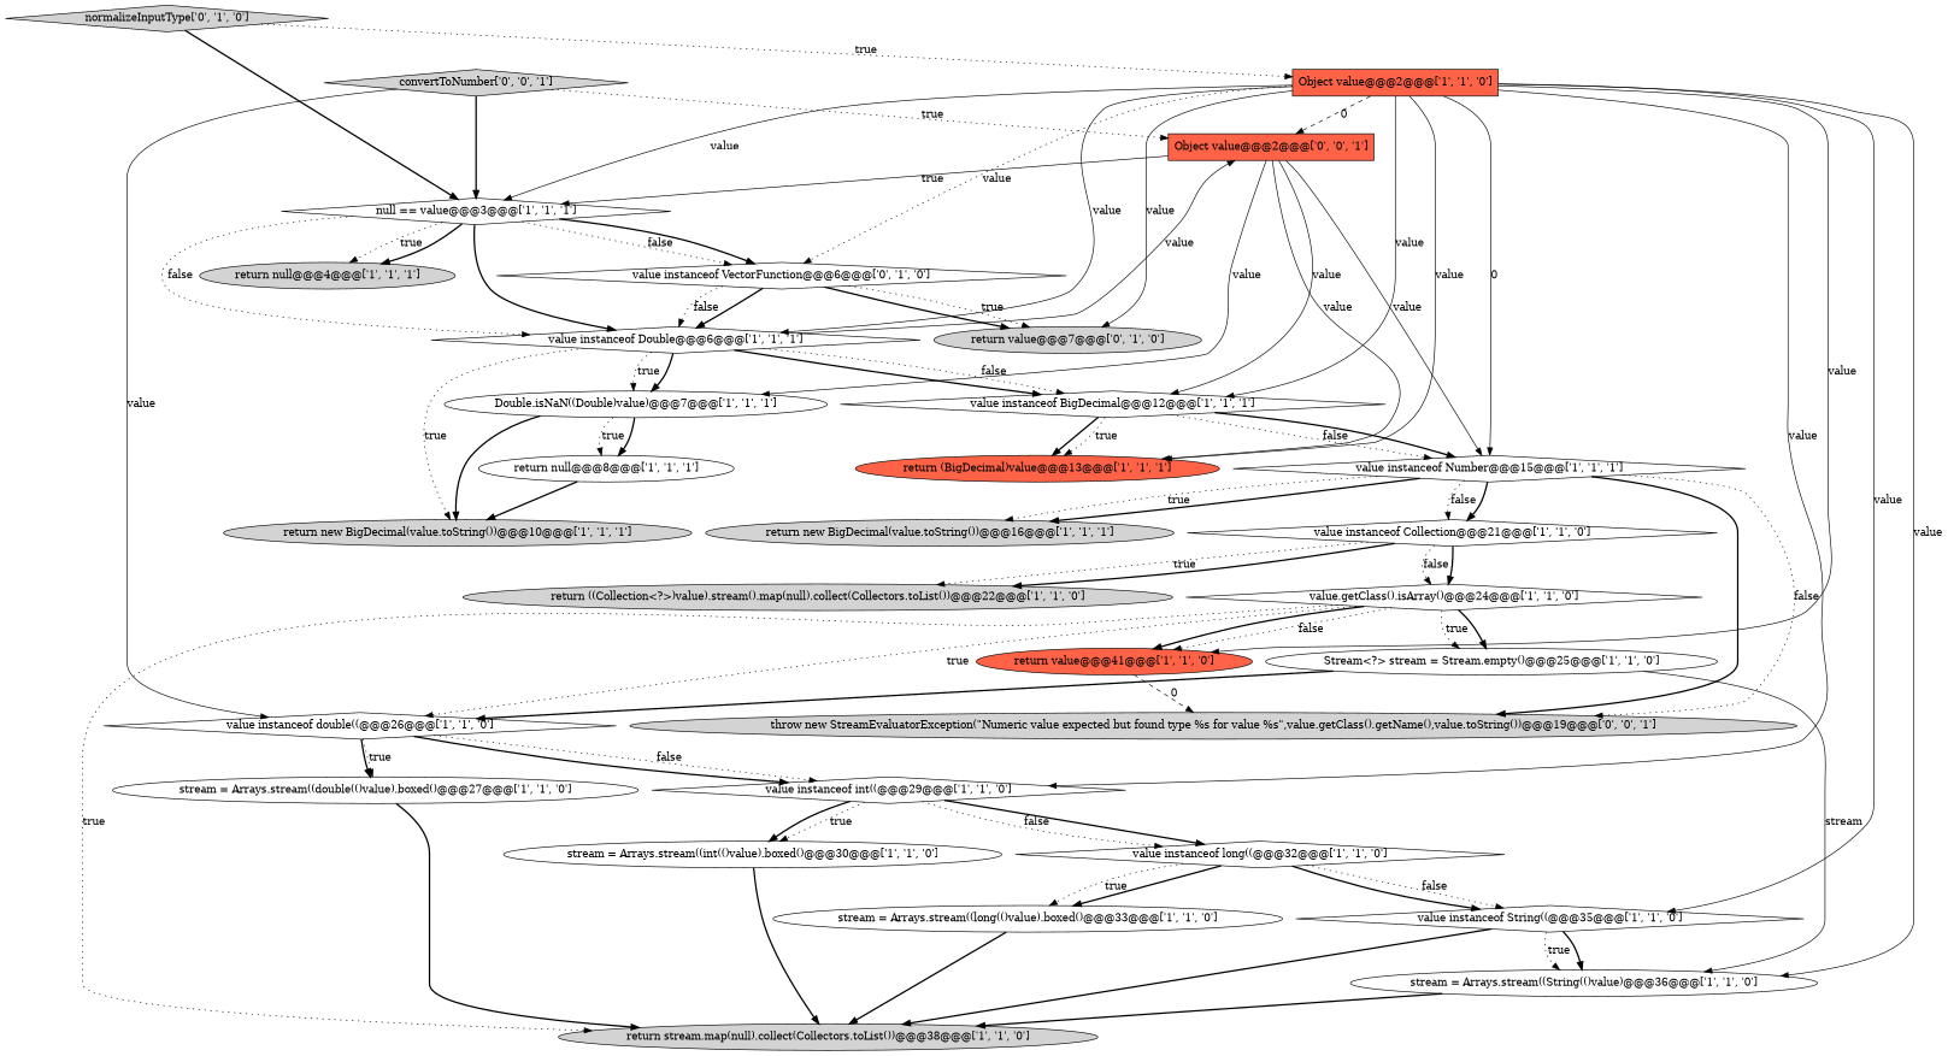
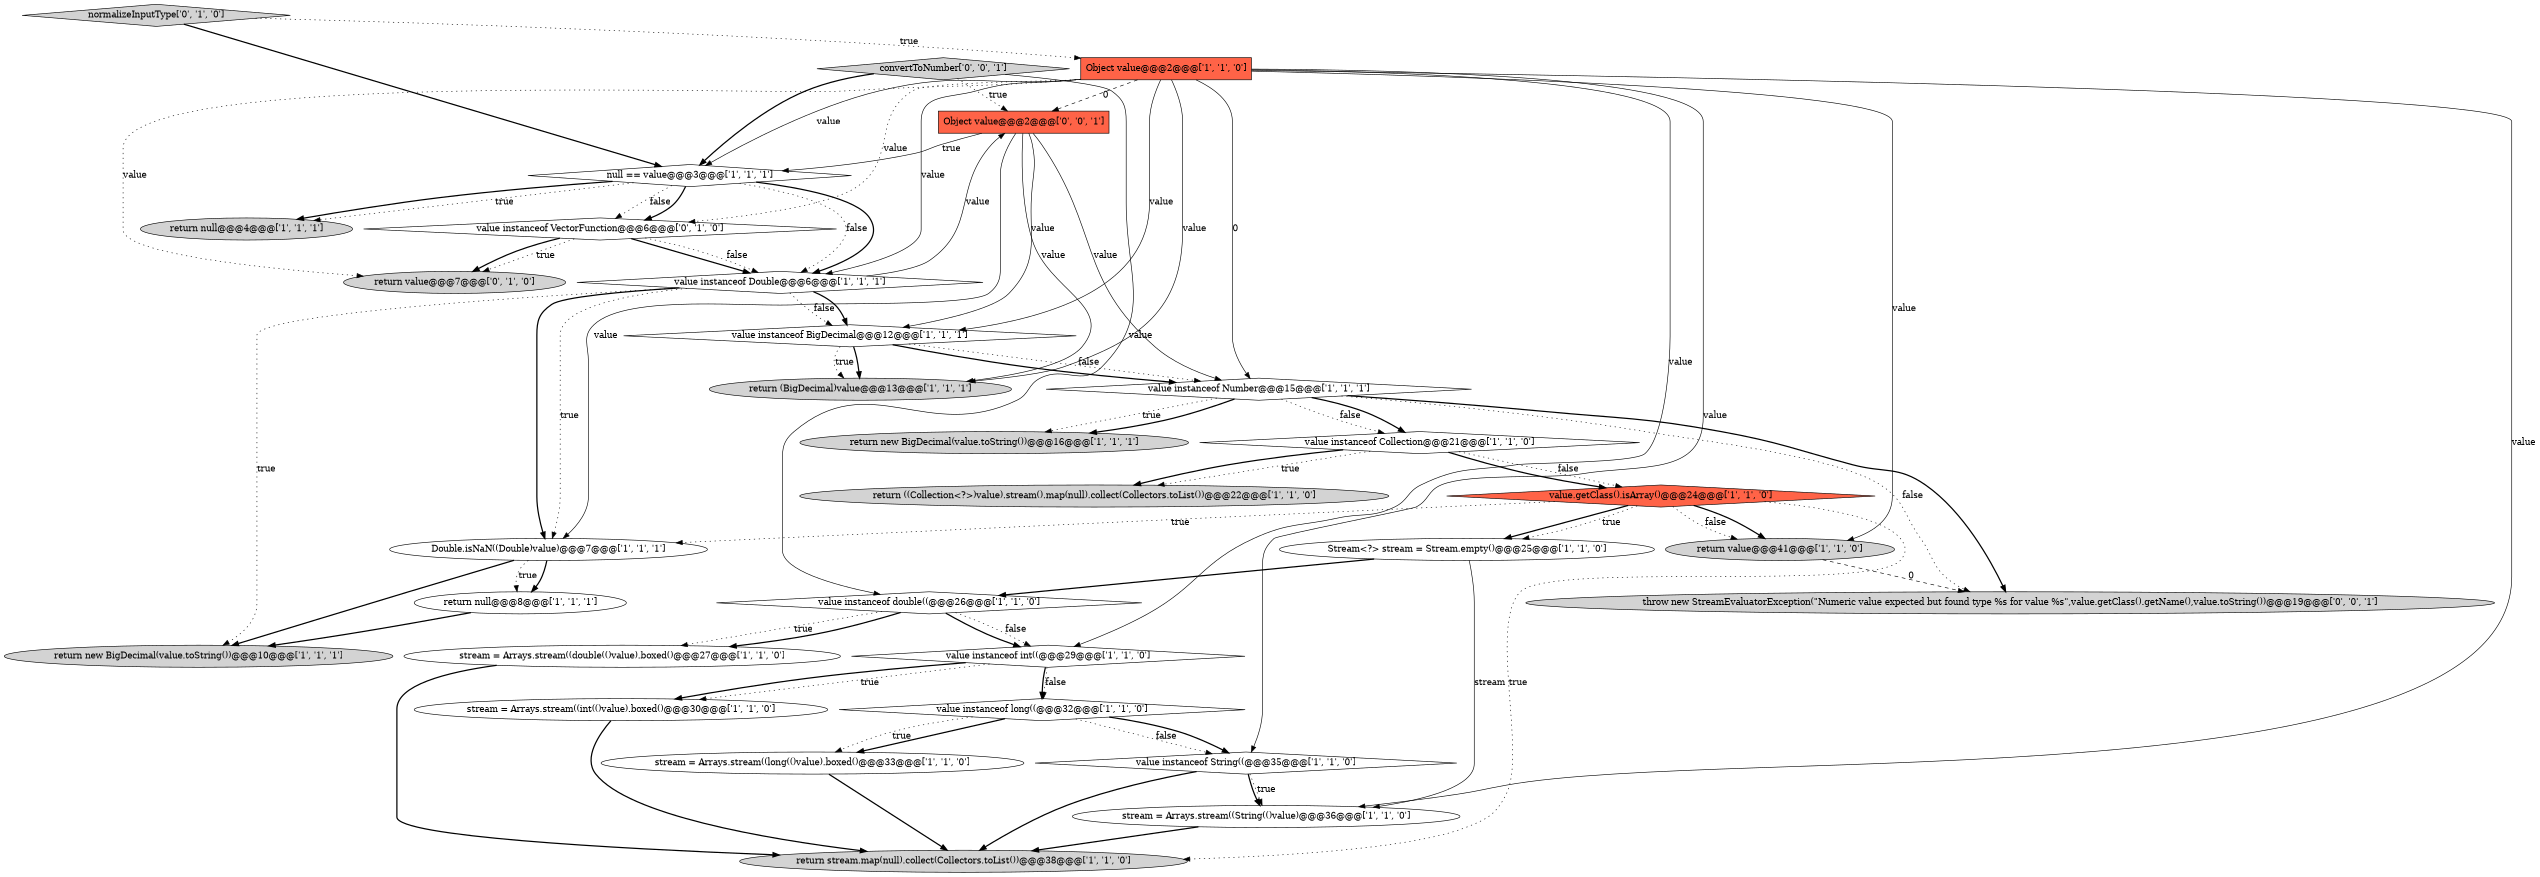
  digraph {
    node [fillcolor=white shape=ellipse style=filled]
    edge [style=bold]
-   n1 [fillcolor=tomato label="return (BigDecimal)value@@@13@@@['1', '1', '1']"]
+   n1 [fillcolor=lightgray label="return (BigDecimal)value@@@13@@@['1', '1', '1']"]
    n2 [fillcolor=lightgray label="return new BigDecimal(value.toString())@@@10@@@['1', '1', '1']"]
    n3 [label="value instanceof String((@@@35@@@['1', '1', '0']" shape=diamond]
    n4 [fillcolor=lightgray label="return stream.map(null).collect(Collectors.toList())@@@38@@@['1', '1', '0']"]
    n5 [label="stream = Arrays.stream((String(()value)@@@36@@@['1', '1', '0']"]
    n6 [label="stream = Arrays.stream((long(()value).boxed()@@@33@@@['1', '1', '0']"]
-   n7 [fillcolor=tomato label="return value@@@41@@@['1', '1', '0']"]
+   n7 [fillcolor=lightgray label="return value@@@41@@@['1', '1', '0']"]
    n8 [fillcolor=lightgray label="throw new StreamEvaluatorException(\"Numeric value expected but found type %s for value %s\",value.getClass().getName(),value.toString())@@@19@@@['0', '0', '1']"]
    n9 [fillcolor=lightgray label="return null@@@4@@@['1', '1', '1']"]
    n10 [label="Stream<?> stream = Stream.empty()@@@25@@@['1', '1', '0']"]
    n11 [label="value instanceof double((@@@26@@@['1', '1', '0']" shape=diamond]
    n12 [label="stream = Arrays.stream((double(()value).boxed()@@@27@@@['1', '1', '0']"]
    n13 [label="value instanceof int((@@@29@@@['1', '1', '0']" shape=diamond]
    n14 [fillcolor=lightgray label="convertToNumber['0', '0', '1']" shape=diamond]
    n15 [fillcolor=tomato label="Object value@@@2@@@['0', '0', '1']" shape=box]
    n16 [label="null == value@@@3@@@['1', '1', '1']" shape=diamond]
    n17 [label="Double.isNaN((Double)value)@@@7@@@['1', '1', '1']"]
    n18 [label="value instanceof BigDecimal@@@12@@@['1', '1', '1']" shape=diamond]
    n19 [label="value instanceof Number@@@15@@@['1', '1', '1']" shape=diamond]
    n20 [label="value instanceof Double@@@6@@@['1', '1', '1']" shape=diamond]
    n21 [label="value instanceof VectorFunction@@@6@@@['0', '1', '0']" shape=diamond]
    n22 [label="return null@@@8@@@['1', '1', '1']"]
    n23 [label="stream = Arrays.stream((int(()value).boxed()@@@30@@@['1', '1', '0']"]
    n24 [fillcolor=lightgray label="return new BigDecimal(value.toString())@@@16@@@['1', '1', '1']"]
    n25 [fillcolor=lightgray label="normalizeInputType['0', '1', '0']" shape=diamond]
    n26 [fillcolor=tomato label="Object value@@@2@@@['1', '1', '0']" shape=box]
    n27 [fillcolor=lightgray label="return value@@@7@@@['0', '1', '0']"]
    n28 [label="value instanceof Collection@@@21@@@['1', '1', '0']" shape=diamond]
    n29 [label="value instanceof long((@@@32@@@['1', '1', '0']" shape=diamond]
-   n30 [label="value.getClass().isArray()@@@24@@@['1', '1', '0']" shape=diamond]
+   n30 [fillcolor=tomato label="value.getClass().isArray()@@@24@@@['1', '1', '0']" shape=diamond]
    n31 [fillcolor=lightgray label="return ((Collection<?>)value).stream().map(null).collect(Collectors.toList())@@@22@@@['1', '1', '0']"]
    n3 -> n4
    n3 -> n5
    n3 -> n5 [label=true style=dotted]
    n5 -> n4
    n6 -> n4
    n7 -> n8 [label=0 style=dashed]
    n10 -> n5 [label=stream style=solid]
    n10 -> n11
    n11 -> n12 [label=true style=dotted]
    n11 -> n12
    n11 -> n13 [label=false style=dotted]
    n11 -> n13
    n12 -> n4
    n13 -> n23 [label=true style=dotted]
    n13 -> n23
    n13 -> n29
    n13 -> n29 [label=false style=dotted]
    n14 -> n11 [label=value style=solid]
    n14 -> n15 [label=true style=dotted]
    n14 -> n16
    n15 -> n1 [label=value style=solid]
    n15 -> n16 [label=true style=solid]
    n15 -> n17 [label=value style=solid]
    n15 -> n18 [label=value style=solid]
    n15 -> n19 [label=value style=solid]
    n16 -> n9 [label=true style=dotted]
    n16 -> n9
    n16 -> n20 [label=false style=dotted]
    n16 -> n20
    n16 -> n21 [label=false style=dotted]
    n16 -> n21
    n17 -> n2
    n17 -> n22
    n17 -> n22 [label=true style=dotted]
    n18 -> n1
    n18 -> n1 [label=true style=dotted]
    n18 -> n19 [label=false style=dotted]
    n18 -> n19
    n19 -> n8 [label=false style=dotted]
    n19 -> n8
    n19 -> n24 [label=true style=dotted]
    n19 -> n24
    n19 -> n28
    n19 -> n28 [label=false style=dotted]
    n20 -> n2 [label=true style=dotted]
    n20 -> n15 [label=value style=solid]
    n20 -> n17
    n20 -> n17 [label=true style=dotted]
    n20 -> n18 [label=false style=dotted]
    n20 -> n18
    n21 -> n20
    n21 -> n20 [label=false style=dotted]
    n21 -> n27 [label=true style=dotted]
    n21 -> n27
    n22 -> n2
    n23 -> n4
    n25 -> n16
    n25 -> n26 [label=true style=dotted]
    n26 -> n1 [label=value style=solid]
    n26 -> n3 [label=value style=solid]
    n26 -> n5 [label=value style=solid]
    n26 -> n7 [label=value style=solid]
    n26 -> n13 [label=value style=solid]
    n26 -> n15 [label=0 style=dashed]
    n26 -> n16 [label=value style=solid]
    n26 -> n18 [label=value style=solid]
    n26 -> n19 [label=0 style=solid]
    n26 -> n20 [label=value style=solid]
    n26 -> n21 [label=value style=dotted]
-   n26 -> n27 [label=value style=solid]
+   n26 -> n27 [label=value style=dotted]
    n28 -> n30
    n28 -> n30 [label=false style=dotted]
    n28 -> n31 [label=true style=dotted]
    n28 -> n31
    n29 -> n3 [label=false style=dotted]
    n29 -> n3
    n29 -> n6
    n29 -> n6 [label=true style=dotted]
    n30 -> n4 [label=true style=dotted]
    n30 -> n7
    n30 -> n7 [label=false style=dotted]
    n30 -> n10
    n30 -> n10 [label=true style=dotted]
-   n30 -> n11 [label=true style=dotted]
+   n30 -> n17 [label=true style=dotted]
  }
